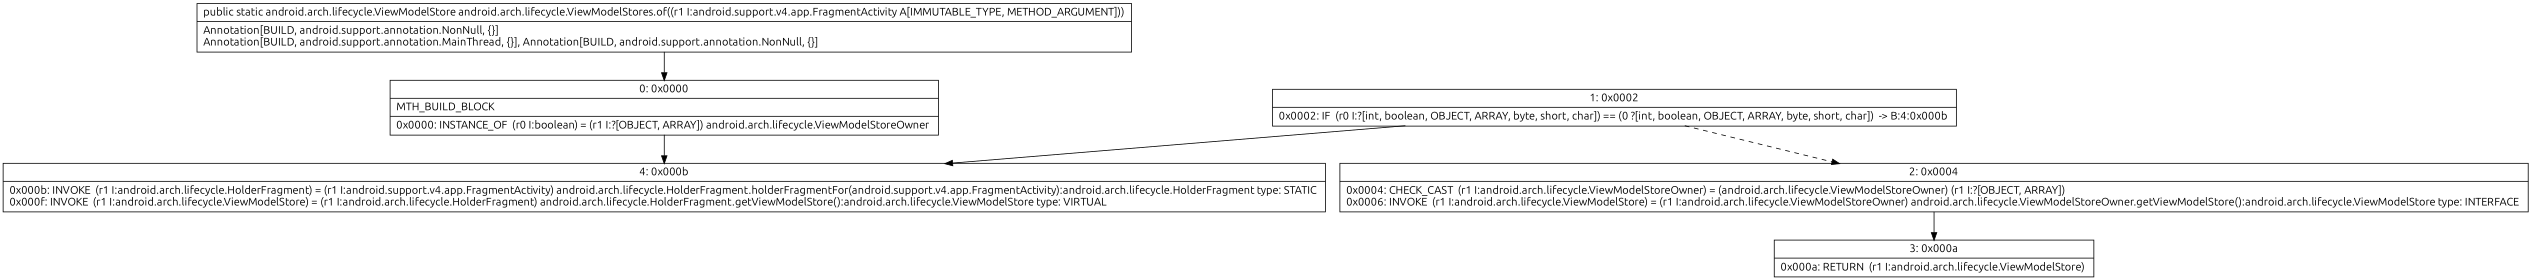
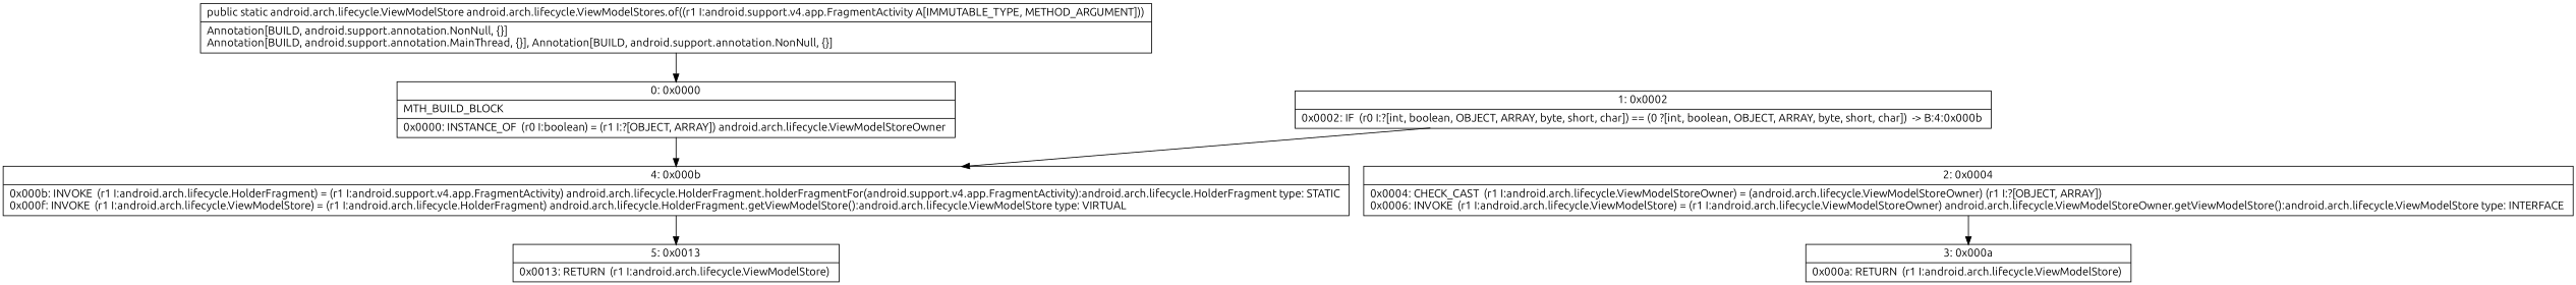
  digraph {
    fontname=Ubuntu
    node [fontname=Ubuntu shape=record]
    edge [fontname=Ubuntu]
    n1 [label="{0\:\ 0x0000|MTH_BUILD_BLOCK\l|0x0000: INSTANCE_OF  (r0 I:boolean) = (r1 I:?[OBJECT, ARRAY]) android.arch.lifecycle.ViewModelStoreOwner \l}"]
    n2 [label="{4\:\ 0x000b|0x000b: INVOKE  (r1 I:android.arch.lifecycle.HolderFragment) = (r1 I:android.support.v4.app.FragmentActivity) android.arch.lifecycle.HolderFragment.holderFragmentFor(android.support.v4.app.FragmentActivity):android.arch.lifecycle.HolderFragment type: STATIC \l0x000f: INVOKE  (r1 I:android.arch.lifecycle.ViewModelStore) = (r1 I:android.arch.lifecycle.HolderFragment) android.arch.lifecycle.HolderFragment.getViewModelStore():android.arch.lifecycle.ViewModelStore type: VIRTUAL \l}"]
    n3 [label="{1\:\ 0x0002|0x0002: IF  (r0 I:?[int, boolean, OBJECT, ARRAY, byte, short, char]) == (0 ?[int, boolean, OBJECT, ARRAY, byte, short, char])  \-\> B:4:0x000b \l}"]
    n4 [label="{2\:\ 0x0004|0x0004: CHECK_CAST  (r1 I:android.arch.lifecycle.ViewModelStoreOwner) = (android.arch.lifecycle.ViewModelStoreOwner) (r1 I:?[OBJECT, ARRAY]) \l0x0006: INVOKE  (r1 I:android.arch.lifecycle.ViewModelStore) = (r1 I:android.arch.lifecycle.ViewModelStoreOwner) android.arch.lifecycle.ViewModelStoreOwner.getViewModelStore():android.arch.lifecycle.ViewModelStore type: INTERFACE \l}"]
    n5 [label="{3\:\ 0x000a|0x000a: RETURN  (r1 I:android.arch.lifecycle.ViewModelStore) \l}"]
+   n6 [label="{5\:\ 0x0013|0x0013: RETURN  (r1 I:android.arch.lifecycle.ViewModelStore) \l}"]
    n7 [label="{public static android.arch.lifecycle.ViewModelStore android.arch.lifecycle.ViewModelStores.of((r1 I:android.support.v4.app.FragmentActivity A[IMMUTABLE_TYPE, METHOD_ARGUMENT]))  | Annotation[BUILD, android.support.annotation.NonNull, \{\}]\lAnnotation[BUILD, android.support.annotation.MainThread, \{\}], Annotation[BUILD, android.support.annotation.NonNull, \{\}]\l}"]
    n1 -> n2
+   n2 -> n6
    n3 -> n2
-   n3 -> n4 [style=dashed]
    n4 -> n5
    n7 -> n1
  }
